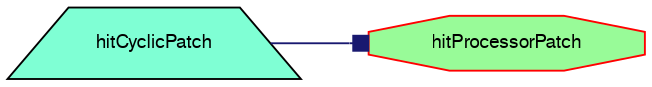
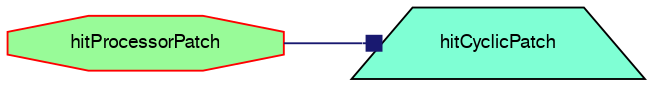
  digraph {
    rankdir=LR
    node [fontname=FreeSans fontsize=10 style=filled]
    n1 [color=black fillcolor=aquamarine fontcolor=black height=0.2 label=hitCyclicPatch shape=trapezium width=0.4]
    n2 [color=red height=0.2 label=hitProcessorPatch shape=octagon width=0.4 fillcolor=palegreen]
-   n1 -> n2 [color=midnightblue fontname=FreeSans fontsize=10 labelfontname=FreeSans labelfontsize=10 style=solid arrowhead=box]
+   n2 -> n1 [color=midnightblue fontname=FreeSans fontsize=10 labelfontname=FreeSans labelfontsize=10 style=solid arrowhead=box]
  }
